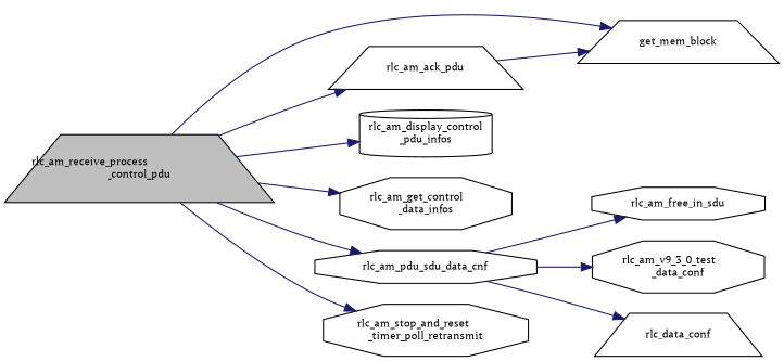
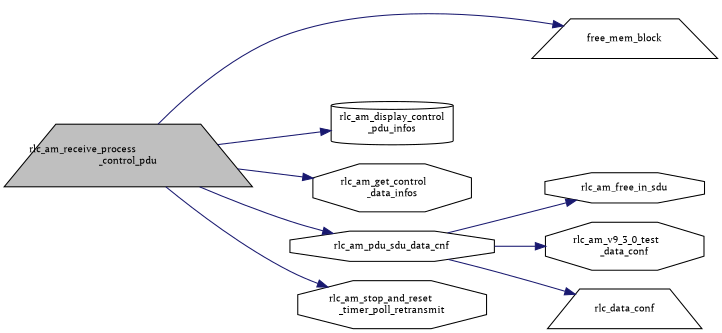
  digraph {
    fontname="PT Serif"
    rankdir=LR
    node [color=black fillcolor=white fontname="PT Serif" fontsize=10 shape=octagon style=filled]
    edge [color=midnightblue fontname="PT Serif" fontsize=10 labelfontname=Helvetica labelfontsize=10 style=solid]
    n1 [fillcolor=grey75 fontcolor=black height=0.2 label="rlc_am_receive_process\l_control_pdu" shape=trapezium width=0.4]
-   n2 [height=0.2 label=get_mem_block shape=trapezium width=0.4]
-   n3 [height=0.2 label=rlc_am_ack_pdu shape=trapezium width=0.4]
+   n2 [height=0.2 label=free_mem_block shape=trapezium width=0.4]
    n4 [height=0.2 label="rlc_am_display_control\l_pdu_infos" shape=cylinder width=0.4]
    n5 [height=0.2 label="rlc_am_get_control\l_data_infos" width=0.4]
    n6 [height=0.2 label=rlc_am_pdu_sdu_data_cnf width=0.4]
    n7 [height=0.2 label="rlc_am_stop_and_reset\l_timer_poll_retransmit" width=0.4]
    n8 [height=0.2 label=rlc_am_free_in_sdu width=0.4]
    n9 [height=0.2 label="rlc_am_v9_3_0_test\l_data_conf" width=0.4]
    n10 [height=0.2 label=rlc_data_conf shape=trapezium width=0.4]
    n1 -> n2
-   n1 -> n3
    n1 -> n4
    n1 -> n5
    n1 -> n6
    n1 -> n7
-   n3 -> n2
    n6 -> n8
    n6 -> n9
    n6 -> n10
  }
